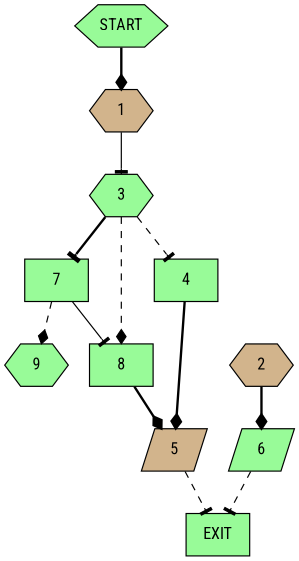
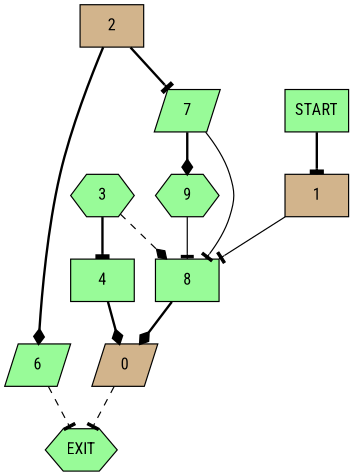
  digraph {
    fontname="Roboto Condensed"
    node [fillcolor=palegreen fontname="Roboto Condensed" shape=box style=filled]
    edge [arrowhead=tee fontname="Roboto Condensed" style=bold]
-   n1 [label=START shape=hexagon]
-   1 [fillcolor=tan shape=hexagon]
+   n1 [label=START]
+   1 [fillcolor=tan]
    3 [shape=hexagon]
-   n4 [label=EXIT]
-   2 [fillcolor=tan shape=hexagon]
+   n4 [label=EXIT shape=hexagon]
+   2 [fillcolor=tan]
    6 [shape=parallelogram]
-   7
+   7 [shape=parallelogram]
    4
    8
    9 [shape=hexagon]
-   5 [fillcolor=tan shape=parallelogram]
-   n1 -> 1 [arrowhead=diamond]
-   1 -> 3 [style=solid]
-   3 -> 4 [style=dashed]
+   5 [fillcolor=tan shape=parallelogram label=0]
+   n1 -> 1
+   1 -> 8 [style=solid]
+   3 -> 4
    3 -> 8 [arrowhead=diamond style=dashed]
    2 -> 6 [arrowhead=diamond]
-   3 -> 7
+   2 -> 7
    6 -> n4 [style=dashed]
    7 -> 8 [style=solid]
-   7 -> 9 [arrowhead=diamond style=dashed]
+   7 -> 9 [arrowhead=diamond]
    4 -> 5 [arrowhead=diamond]
    8 -> 5 [arrowhead=diamond]
+   9 -> 8 [style=solid]
    5 -> n4 [style=dashed]
  }
